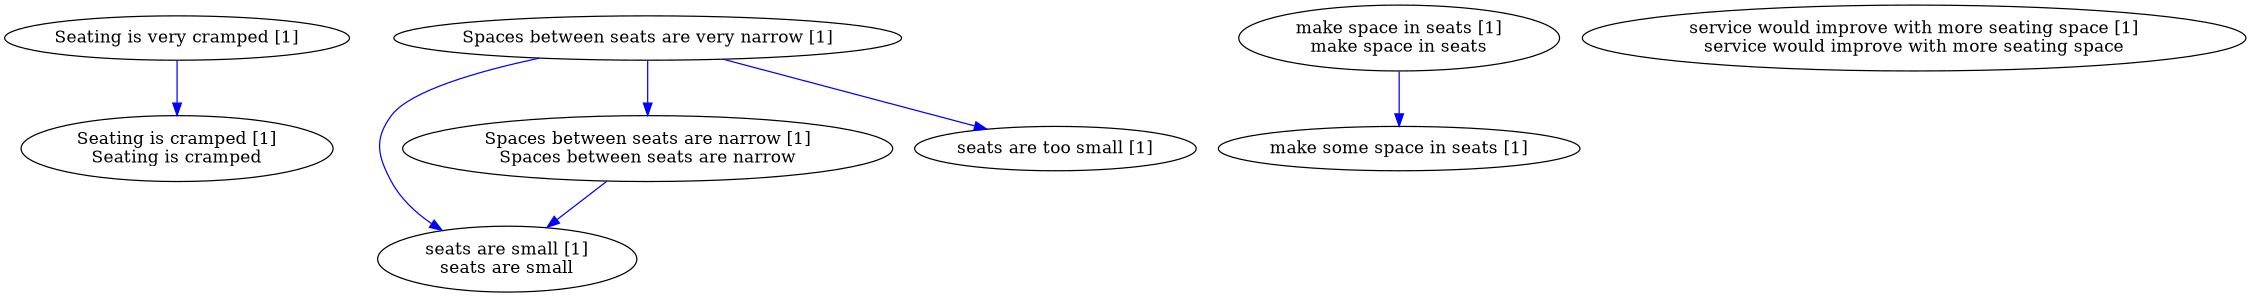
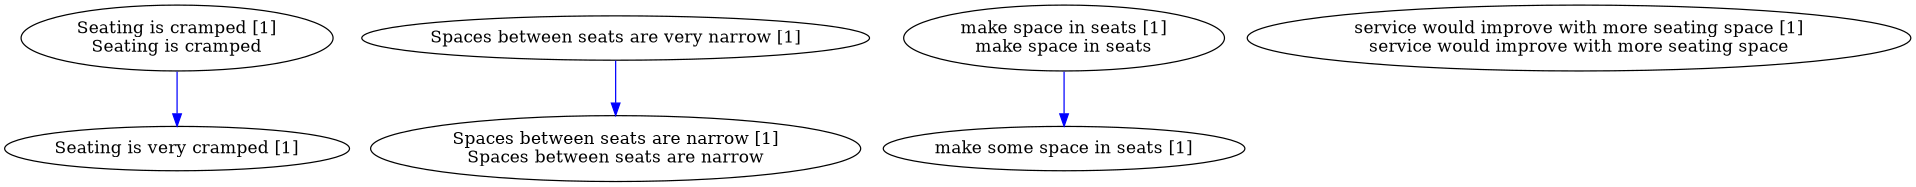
  digraph {
    edge [color=blue]
    "Seating is very cramped [1]"
    "Seating is cramped [1]\nSeating is cramped"
    "Spaces between seats are very narrow [1]"
-   "seats are small [1]\nseats are small"
    "Spaces between seats are narrow [1]\nSpaces between seats are narrow"
-   "seats are too small [1]"
    "make space in seats [1]\nmake space in seats"
    "make some space in seats [1]"
    "service would improve with more seating space [1]\nservice would improve with more seating space"
-   "Seating is very cramped [1]" -> "Seating is cramped [1]\nSeating is cramped"
-   "Spaces between seats are very narrow [1]" -> "seats are small [1]\nseats are small"
+   "Seating is cramped [1]\nSeating is cramped" -> "Seating is very cramped [1]"
    "Spaces between seats are very narrow [1]" -> "Spaces between seats are narrow [1]\nSpaces between seats are narrow"
-   "Spaces between seats are very narrow [1]" -> "seats are too small [1]"
-   "Spaces between seats are narrow [1]\nSpaces between seats are narrow" -> "seats are small [1]\nseats are small"
    "make space in seats [1]\nmake space in seats" -> "make some space in seats [1]"
  }
